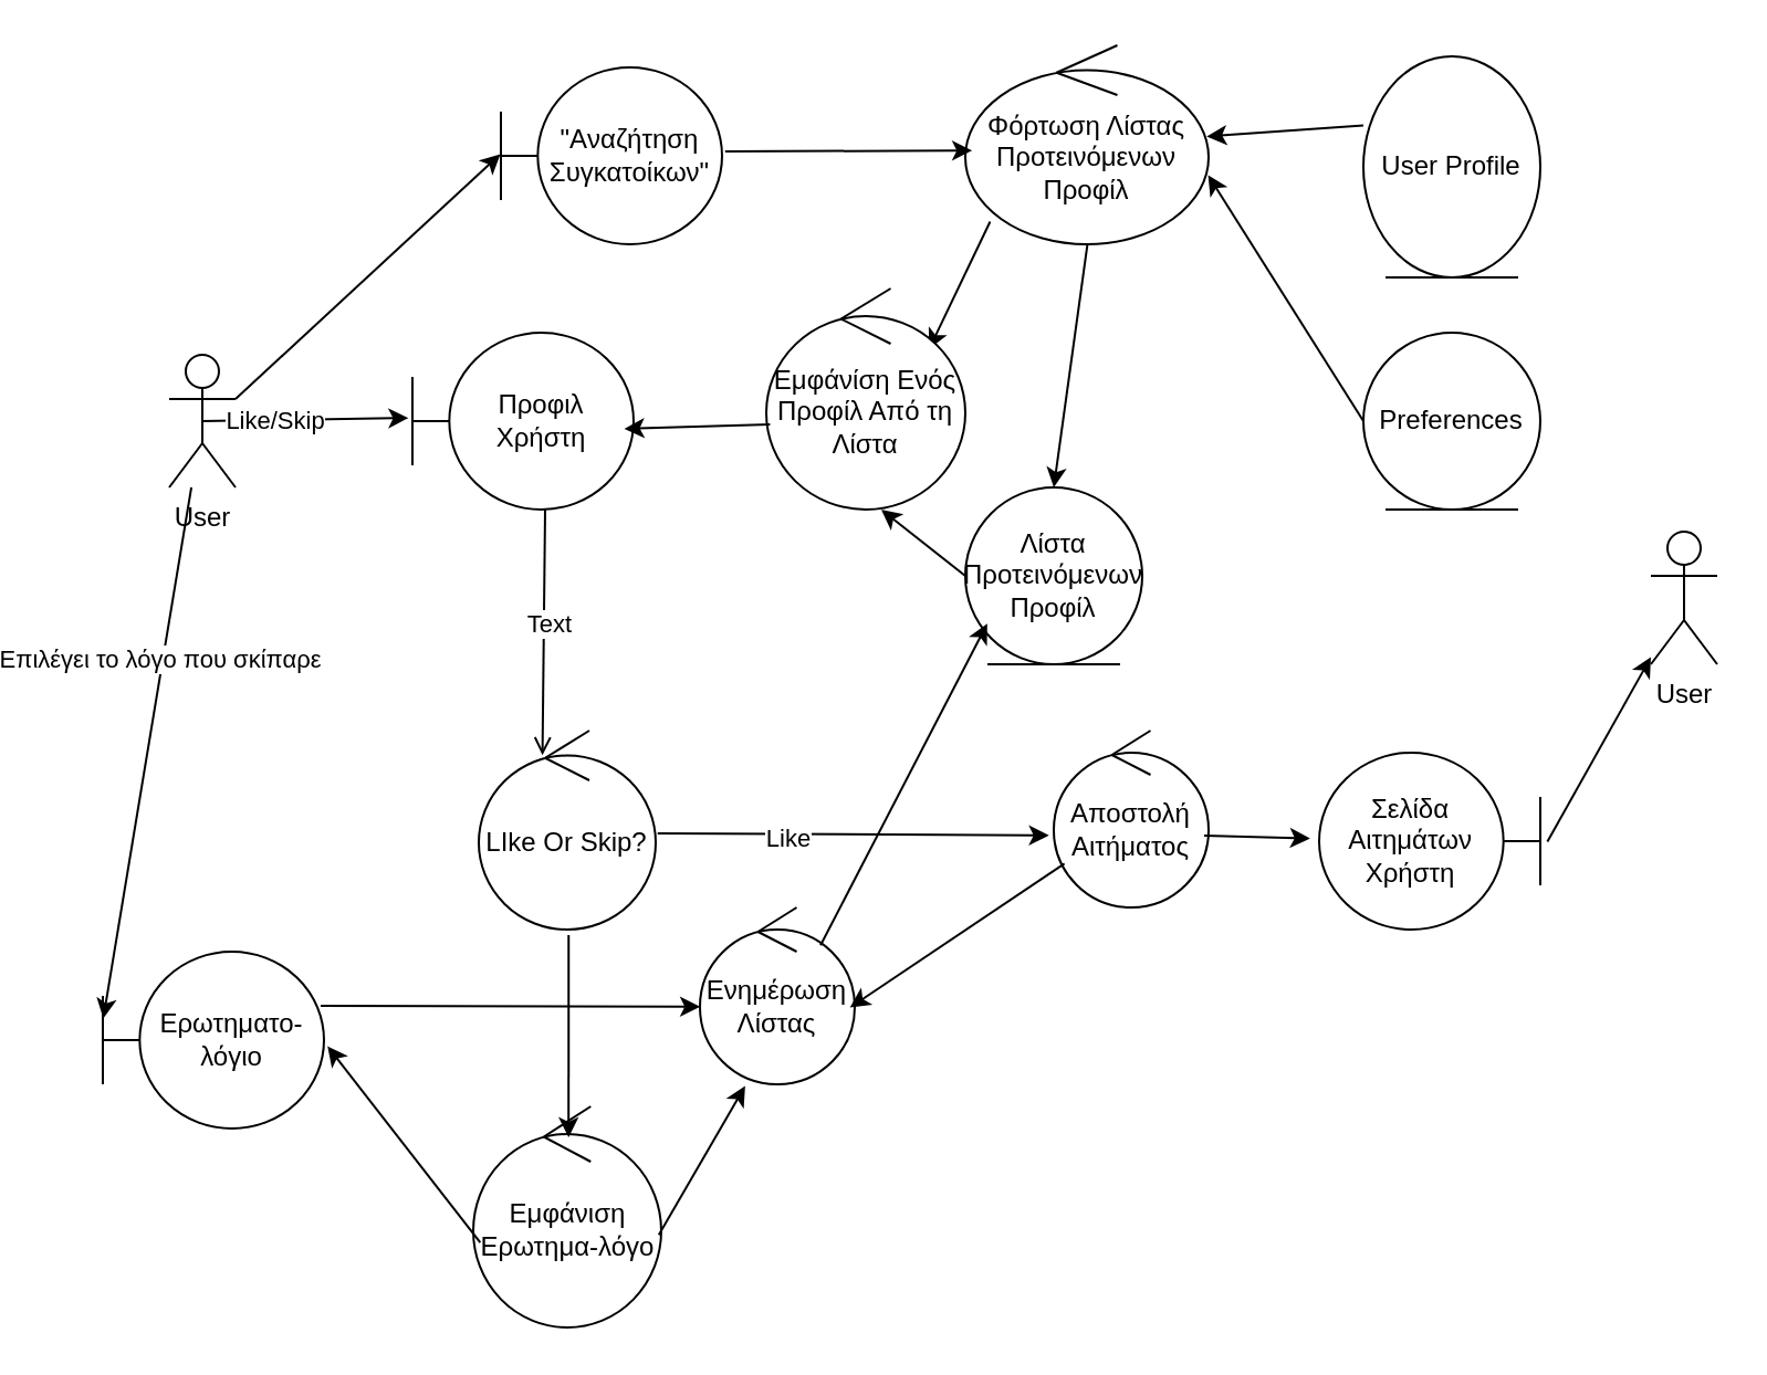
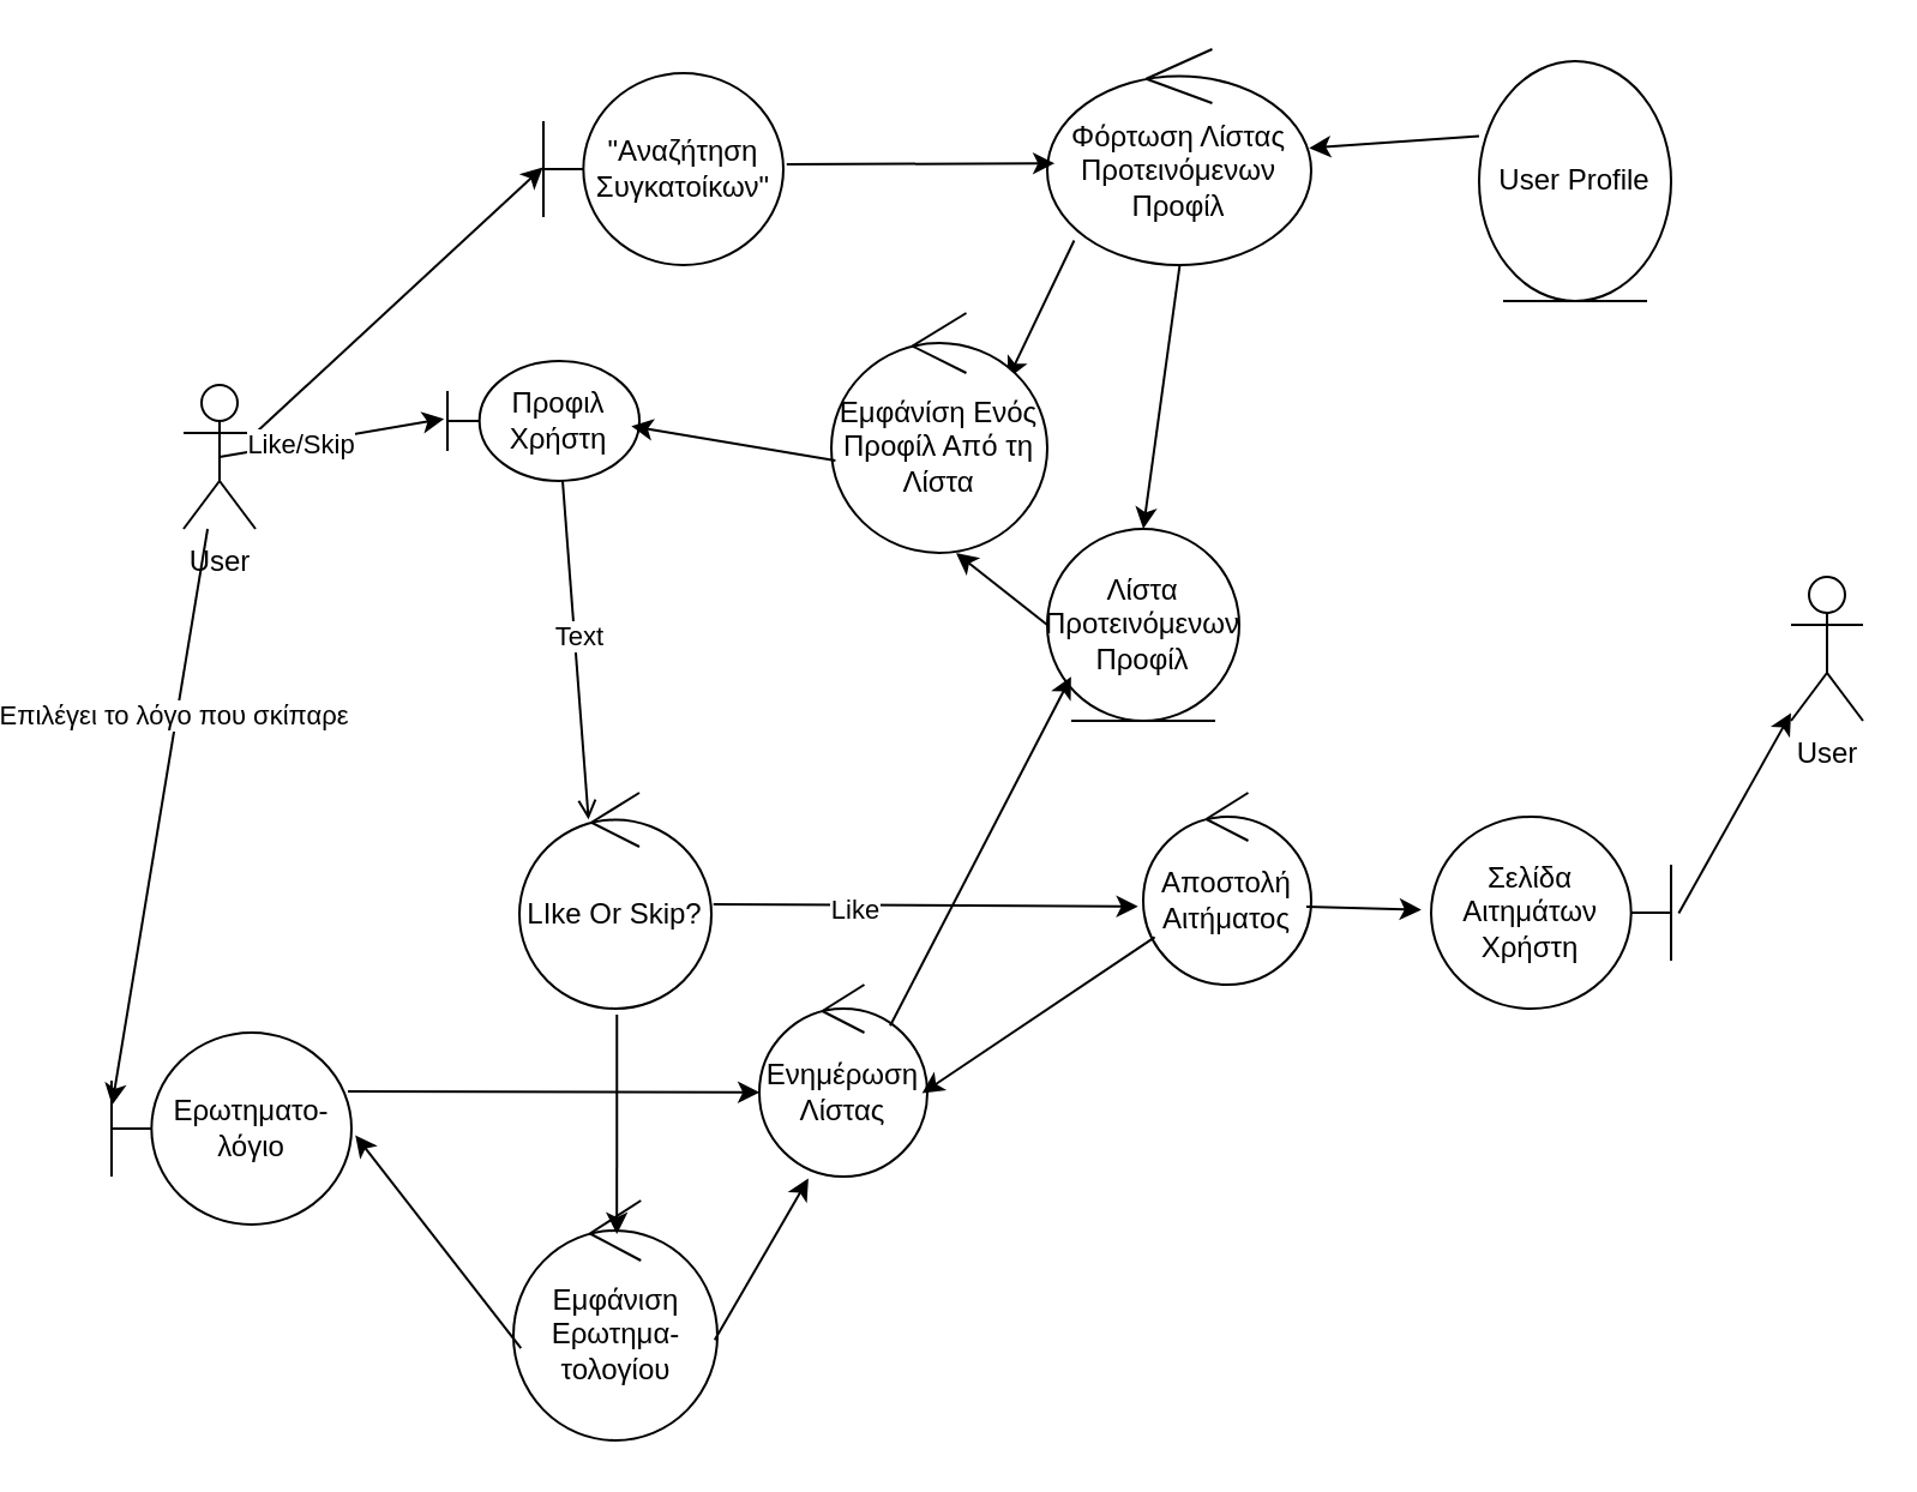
  <mxCell id="0" />
  <mxCell id="1" parent="0" />
  <mxCell id="2" value="User&lt;div&gt;&lt;br&gt;&lt;/div&gt;" style="shape=umlActor;verticalLabelPosition=bottom;verticalAlign=top;html=1;outlineConnect=0;" vertex="1" parent="1"><mxGeometry x="50" y="160" width="30" height="60" as="geometry" /></mxCell>
  <mxCell id="3" value="&quot;Aναζήτηση Συγκατοίκων&quot;" style="shape=umlBoundary;whiteSpace=wrap;html=1;" vertex="1" parent="1"><mxGeometry x="200" y="30" width="100" height="80" as="geometry" /></mxCell>
  <mxCell id="4" value="" style="endArrow=classic;html=1;rounded=0;exitX=1;exitY=0.333;exitDx=0;exitDy=0;exitPerimeter=0;entryX=-0.002;entryY=0.49;entryDx=0;entryDy=0;entryPerimeter=0;" edge="1" parent="1" source="2" target="3"><mxGeometry width="50" height="50" relative="1" as="geometry"><mxPoint x="130" y="180" as="sourcePoint" /><mxPoint x="180" y="130" as="targetPoint" /></mxGeometry></mxCell>
  <mxCell id="5" value="Φόρτωση Λίστας Προτεινόμενων Προφίλ" style="ellipse;shape=umlControl;whiteSpace=wrap;html=1;" vertex="1" parent="1"><mxGeometry x="410" y="20" width="110" height="90" as="geometry" /></mxCell>
  <mxCell id="6" value="" style="endArrow=classic;html=1;rounded=0;exitX=1.014;exitY=0.475;exitDx=0;exitDy=0;exitPerimeter=0;entryX=0.028;entryY=0.529;entryDx=0;entryDy=0;entryPerimeter=0;" edge="1" parent="1" source="3" target="5"><mxGeometry width="50" height="50" relative="1" as="geometry"><mxPoint x="340" y="100" as="sourcePoint" /><mxPoint x="390" y="50" as="targetPoint" /></mxGeometry></mxCell>
  <mxCell id="7" value="User Profile" style="ellipse;shape=umlEntity;whiteSpace=wrap;html=1;" vertex="1" parent="1"><mxGeometry x="590" y="25" width="80" height="100" as="geometry" /></mxCell>
- <mxCell id="8" value="Preferences" style="ellipse;shape=umlEntity;whiteSpace=wrap;html=1;" vertex="1" parent="1"><mxGeometry x="590" y="150" width="80" height="80" as="geometry" /></mxCell>
- <mxCell id="9" value="" style="endArrow=classic;html=1;rounded=0;exitX=0;exitY=0.5;exitDx=0;exitDy=0;entryX=0.998;entryY=0.653;entryDx=0;entryDy=0;entryPerimeter=0;" edge="1" parent="1" source="8" target="5"><mxGeometry width="50" height="50" relative="1" as="geometry"><mxPoint x="460" y="220" as="sourcePoint" /><mxPoint x="510" y="170" as="targetPoint" /></mxGeometry></mxCell>
  <mxCell id="10" value="" style="endArrow=classic;html=1;rounded=0;exitX=0;exitY=0.313;exitDx=0;exitDy=0;exitPerimeter=0;entryX=0.992;entryY=0.458;entryDx=0;entryDy=0;entryPerimeter=0;" edge="1" parent="1" source="7" target="5"><mxGeometry width="50" height="50" relative="1" as="geometry"><mxPoint x="510" y="40" as="sourcePoint" /><mxPoint x="560" y="-10" as="targetPoint" /></mxGeometry></mxCell>
  <mxCell id="11" value="" style="endArrow=classic;html=1;rounded=0;entryX=-0.018;entryY=0.482;entryDx=0;entryDy=0;entryPerimeter=0;exitX=0.5;exitY=0.5;exitDx=0;exitDy=0;exitPerimeter=0;" edge="1" parent="1" source="2" target="17"><mxGeometry width="50" height="50" relative="1" as="geometry"><mxPoint x="110" y="230" as="sourcePoint" /><mxPoint x="208.4" y="193.92" as="targetPoint" /></mxGeometry></mxCell>
  <mxCell id="12" value="Like/Skip" style="edgeLabel;html=1;align=center;verticalAlign=middle;resizable=0;points=[];" vertex="1" connectable="0" parent="11"><mxGeometry x="-0.294" relative="1" as="geometry"><mxPoint as="offset" /></mxGeometry></mxCell>
  <mxCell id="13" value="" style="endArrow=classic;html=1;rounded=0;exitX=0.502;exitY=1.001;exitDx=0;exitDy=0;exitPerimeter=0;" edge="1" parent="1" source="5"><mxGeometry width="50" height="50" relative="1" as="geometry"><mxPoint x="430" y="310" as="sourcePoint" /><mxPoint x="450" y="220" as="targetPoint" /></mxGeometry></mxCell>
  <mxCell id="14" value="Λίστα Προτεινόμενων Προφίλ" style="ellipse;shape=umlEntity;whiteSpace=wrap;html=1;" vertex="1" parent="1"><mxGeometry x="410" y="220" width="80" height="80" as="geometry" /></mxCell>
  <mxCell id="15" value="" style="endArrow=classic;html=1;rounded=0;exitX=0.102;exitY=0.886;exitDx=0;exitDy=0;exitPerimeter=0;entryX=0.818;entryY=0.274;entryDx=0;entryDy=0;entryPerimeter=0;" edge="1" parent="1" source="5" target="16"><mxGeometry width="50" height="50" relative="1" as="geometry"><mxPoint x="170" y="340" as="sourcePoint" /><mxPoint x="350" y="160" as="targetPoint" /></mxGeometry></mxCell>
  <mxCell id="16" value="Εμφάνίση Ενός Προφίλ Από τη Λίστα" style="ellipse;shape=umlControl;whiteSpace=wrap;html=1;" vertex="1" parent="1"><mxGeometry x="320" y="130" width="90" height="100" as="geometry" /></mxCell>
- <mxCell id="17" value="Προφιλ Χρήστη" style="shape=umlBoundary;whiteSpace=wrap;html=1;" vertex="1" parent="1"><mxGeometry x="160" y="150" width="100" height="80" as="geometry" /></mxCell>
+ <mxCell id="17" value="Προφιλ Χρήστη" style="shape=umlBoundary;whiteSpace=wrap;html=1;" vertex="1" parent="1"><mxGeometry x="160" y="150" width="80" height="50" as="geometry" /></mxCell>
  <mxCell id="18" value="" style="endArrow=classic;html=1;rounded=0;exitX=0;exitY=0.5;exitDx=0;exitDy=0;entryX=0.578;entryY=1.001;entryDx=0;entryDy=0;entryPerimeter=0;" edge="1" parent="1" source="14" target="16"><mxGeometry width="50" height="50" relative="1" as="geometry"><mxPoint x="210" y="300" as="sourcePoint" /><mxPoint x="260" y="250" as="targetPoint" /></mxGeometry></mxCell>
  <mxCell id="19" value="" style="endArrow=classic;html=1;rounded=0;exitX=0.019;exitY=0.615;exitDx=0;exitDy=0;exitPerimeter=0;entryX=0.958;entryY=0.543;entryDx=0;entryDy=0;entryPerimeter=0;" edge="1" parent="1" source="16" target="17"><mxGeometry width="50" height="50" relative="1" as="geometry"><mxPoint x="120" y="330" as="sourcePoint" /><mxPoint x="170" y="280" as="targetPoint" /></mxGeometry></mxCell>
  <mxCell id="20" value="" style="endArrow=open;html=1;rounded=0;exitX=0.6;exitY=1;exitDx=0;exitDy=0;exitPerimeter=0;entryX=0.36;entryY=0.124;entryDx=0;entryDy=0;entryPerimeter=0;" edge="1" parent="1" source="17" target="22"><mxGeometry width="50" height="50" relative="1" as="geometry"><mxPoint x="250" y="350" as="sourcePoint" /><mxPoint x="220" y="340" as="targetPoint" /></mxGeometry></mxCell>
  <mxCell id="21" value="Text" style="edgeLabel;html=1;align=center;verticalAlign=middle;resizable=0;points=[];" vertex="1" connectable="0" parent="20"><mxGeometry x="-0.101" y="2" relative="1" as="geometry"><mxPoint y="1" as="offset" /></mxGeometry></mxCell>
  <mxCell id="22" value="LIke Or Skip?" style="ellipse;shape=umlControl;whiteSpace=wrap;html=1;" vertex="1" parent="1"><mxGeometry x="190" y="330" width="80" height="90" as="geometry" /></mxCell>
  <mxCell id="23" value="" style="endArrow=classic;html=1;rounded=0;exitX=1.011;exitY=0.516;exitDx=0;exitDy=0;exitPerimeter=0;entryX=-0.031;entryY=0.593;entryDx=0;entryDy=0;entryPerimeter=0;" edge="1" parent="1" source="22" target="25"><mxGeometry width="50" height="50" relative="1" as="geometry"><mxPoint x="380" y="400" as="sourcePoint" /><mxPoint x="400" y="376" as="targetPoint" /></mxGeometry></mxCell>
  <mxCell id="24" value="Like" style="edgeLabel;html=1;align=center;verticalAlign=middle;resizable=0;points=[];" vertex="1" connectable="0" parent="23"><mxGeometry x="-0.335" y="-2" relative="1" as="geometry"><mxPoint as="offset" /></mxGeometry></mxCell>
  <mxCell id="25" value="Αποστολή Αιτήματος" style="ellipse;shape=umlControl;whiteSpace=wrap;html=1;" vertex="1" parent="1"><mxGeometry x="450" y="330" width="70" height="80" as="geometry" /></mxCell>
  <mxCell id="26" value="User&lt;div&gt;&lt;br&gt;&lt;/div&gt;" style="shape=umlActor;verticalLabelPosition=bottom;verticalAlign=top;html=1;outlineConnect=0;" vertex="1" parent="1"><mxGeometry x="720" y="240" width="30" height="60" as="geometry" /></mxCell>
  <mxCell id="27" value="Σελίδα Αιτημάτων Χρήστη" style="shape=umlBoundary;whiteSpace=wrap;html=1;direction=west;" vertex="1" parent="1"><mxGeometry x="570" y="340" width="100" height="80" as="geometry" /></mxCell>
  <mxCell id="28" value="" style="endArrow=classic;html=1;rounded=0;exitX=0.971;exitY=0.593;exitDx=0;exitDy=0;exitPerimeter=0;entryX=1.041;entryY=0.515;entryDx=0;entryDy=0;entryPerimeter=0;" edge="1" parent="1" source="25" target="27"><mxGeometry width="50" height="50" relative="1" as="geometry"><mxPoint x="580" y="460" as="sourcePoint" /><mxPoint x="630" y="410" as="targetPoint" /></mxGeometry></mxCell>
  <mxCell id="29" value="" style="endArrow=classic;html=1;rounded=0;exitX=-0.032;exitY=0.497;exitDx=0;exitDy=0;exitPerimeter=0;" edge="1" parent="1" source="27" target="26"><mxGeometry width="50" height="50" relative="1" as="geometry"><mxPoint x="650" y="330" as="sourcePoint" /><mxPoint x="700" y="280" as="targetPoint" /></mxGeometry></mxCell>
- <mxCell id="30" value="Eμφάνιση Ερωτημα-λόγο" style="ellipse;shape=umlControl;whiteSpace=wrap;html=1;" vertex="1" parent="1"><mxGeometry x="187.5" y="500" width="85" height="100" as="geometry" /></mxCell>
+ <mxCell id="30" value="Eμφάνιση Ερωτημα-τολογίου" style="ellipse;shape=umlControl;whiteSpace=wrap;html=1;" vertex="1" parent="1"><mxGeometry x="187.5" y="500" width="85" height="100" as="geometry" /></mxCell>
  <mxCell id="31" value="" style="endArrow=classic;html=1;rounded=0;exitX=0.508;exitY=1.028;exitDx=0;exitDy=0;exitPerimeter=0;entryX=0.507;entryY=0.14;entryDx=0;entryDy=0;entryPerimeter=0;" edge="1" parent="1" source="22" target="30"><mxGeometry width="50" height="50" relative="1" as="geometry"><mxPoint x="280" y="490" as="sourcePoint" /><mxPoint x="330" y="440" as="targetPoint" /></mxGeometry></mxCell>
  <mxCell id="32" value="Ερωτηματο-λόγιο" style="shape=umlBoundary;whiteSpace=wrap;html=1;" vertex="1" parent="1"><mxGeometry x="20" y="430" width="100" height="80" as="geometry" /></mxCell>
  <mxCell id="33" value="" style="endArrow=classic;html=1;rounded=0;exitX=0.037;exitY=0.616;exitDx=0;exitDy=0;exitPerimeter=0;entryX=1.016;entryY=0.535;entryDx=0;entryDy=0;entryPerimeter=0;" edge="1" parent="1" source="30" target="32"><mxGeometry width="50" height="50" relative="1" as="geometry"><mxPoint x="60" y="570" as="sourcePoint" /><mxPoint x="110" y="520" as="targetPoint" /></mxGeometry></mxCell>
  <mxCell id="34" value="" style="endArrow=classic;html=1;rounded=0;entryX=0.002;entryY=0.378;entryDx=0;entryDy=0;entryPerimeter=0;" edge="1" parent="1" source="2" target="32"><mxGeometry width="50" height="50" relative="1" as="geometry"><mxPoint x="70" y="410" as="sourcePoint" /><mxPoint x="120" y="360" as="targetPoint" /></mxGeometry></mxCell>
  <mxCell id="35" value="Επιλέγει το λόγο που σκίπαρε" style="edgeLabel;html=1;align=center;verticalAlign=middle;resizable=0;points=[];" vertex="1" connectable="0" parent="34"><mxGeometry x="-0.35" y="-2" relative="1" as="geometry"><mxPoint as="offset" /></mxGeometry></mxCell>
  <mxCell id="36" value="" style="endArrow=classic;html=1;rounded=0;exitX=0.985;exitY=0.307;exitDx=0;exitDy=0;exitPerimeter=0;entryX=0.001;entryY=0.561;entryDx=0;entryDy=0;entryPerimeter=0;" edge="1" parent="1" source="32" target="37"><mxGeometry width="50" height="50" relative="1" as="geometry"><mxPoint x="290" y="470" as="sourcePoint" /><mxPoint x="280" y="450" as="targetPoint" /></mxGeometry></mxCell>
  <mxCell id="37" value="Ενημέρωση Λίστας" style="ellipse;shape=umlControl;whiteSpace=wrap;html=1;" vertex="1" parent="1"><mxGeometry x="290" y="410" width="70" height="80" as="geometry" /></mxCell>
  <mxCell id="38" value="" style="endArrow=classic;html=1;rounded=0;entryX=0.969;entryY=0.566;entryDx=0;entryDy=0;entryPerimeter=0;" edge="1" parent="1" source="25" target="37"><mxGeometry width="50" height="50" relative="1" as="geometry"><mxPoint x="410" y="480" as="sourcePoint" /><mxPoint x="460" y="430" as="targetPoint" /></mxGeometry></mxCell>
  <mxCell id="39" value="" style="endArrow=classic;html=1;rounded=0;entryX=0.124;entryY=0.77;entryDx=0;entryDy=0;entryPerimeter=0;exitX=0.779;exitY=0.214;exitDx=0;exitDy=0;exitPerimeter=0;" edge="1" parent="1" source="37" target="14"><mxGeometry width="50" height="50" relative="1" as="geometry"><mxPoint x="320" y="350" as="sourcePoint" /><mxPoint x="370" y="300" as="targetPoint" /></mxGeometry></mxCell>
  <mxCell id="40" value="" style="endArrow=classic;html=1;rounded=0;exitX=0.987;exitY=0.581;exitDx=0;exitDy=0;exitPerimeter=0;entryX=0.292;entryY=1.01;entryDx=0;entryDy=0;entryPerimeter=0;" edge="1" parent="1" source="30" target="37"><mxGeometry width="50" height="50" relative="1" as="geometry"><mxPoint x="350" y="580" as="sourcePoint" /><mxPoint x="400" y="530" as="targetPoint" /></mxGeometry></mxCell>
